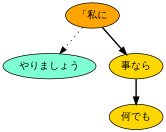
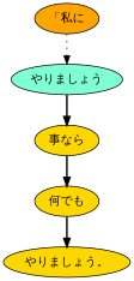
  digraph {
    node [fillcolor=gold style=filled]
    edge [style=bold]
    n1 [fillcolor=orange label="「私に"]
    n2 [fillcolor=aquamarine label="やりましょう"]
    n3 [label="事なら"]
    n4 [label="何でも"]
+   n5 [label="やりましょう。"]
    n1 -> n2 [style=dotted]
-   n1 -> n3
+   n2 -> n3
    n3 -> n4
+   n4 -> n5
  }
